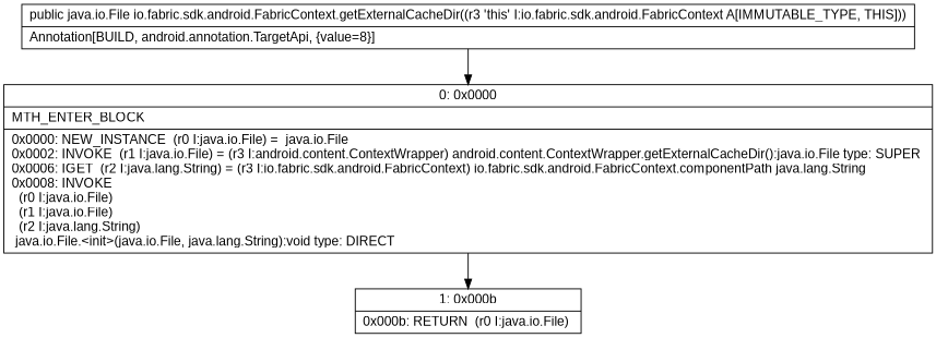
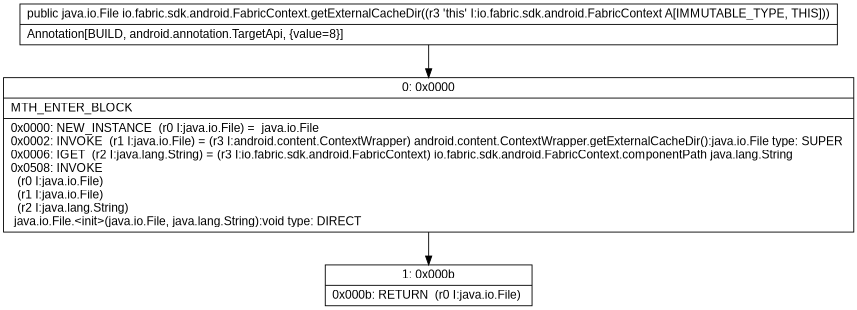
  digraph {
    fontname="Liberation Sans"
    node [shape=record fontname="Liberation Sans"]
    edge [fontname="Liberation Sans"]
-   n1 [label="{0\:\ 0x0000|MTH_ENTER_BLOCK\l|0x0000: NEW_INSTANCE  (r0 I:java.io.File) =  java.io.File \l0x0002: INVOKE  (r1 I:java.io.File) = (r3 I:android.content.ContextWrapper) android.content.ContextWrapper.getExternalCacheDir():java.io.File type: SUPER \l0x0006: IGET  (r2 I:java.lang.String) = (r3 I:io.fabric.sdk.android.FabricContext) io.fabric.sdk.android.FabricContext.componentPath java.lang.String \l0x0008: INVOKE  \l  (r0 I:java.io.File)\l  (r1 I:java.io.File)\l  (r2 I:java.lang.String)\l java.io.File.\<init\>(java.io.File, java.lang.String):void type: DIRECT \l}"]
+   n1 [label="{0\:\ 0x0000|MTH_ENTER_BLOCK\l|0x0000: NEW_INSTANCE  (r0 I:java.io.File) =  java.io.File \l0x0002: INVOKE  (r1 I:java.io.File) = (r3 I:android.content.ContextWrapper) android.content.ContextWrapper.getExternalCacheDir():java.io.File type: SUPER \l0x0006: IGET  (r2 I:java.lang.String) = (r3 I:io.fabric.sdk.android.FabricContext) io.fabric.sdk.android.FabricContext.componentPath java.lang.String \l0x0508: INVOKE  \l  (r0 I:java.io.File)\l  (r1 I:java.io.File)\l  (r2 I:java.lang.String)\l java.io.File.\<init\>(java.io.File, java.lang.String):void type: DIRECT \l}"]
    n2 [label="{1\:\ 0x000b|0x000b: RETURN  (r0 I:java.io.File) \l}"]
    n3 [label="{public java.io.File io.fabric.sdk.android.FabricContext.getExternalCacheDir((r3 'this' I:io.fabric.sdk.android.FabricContext A[IMMUTABLE_TYPE, THIS]))  | Annotation[BUILD, android.annotation.TargetApi, \{value=8\}]\l}"]
    n1 -> n2
    n3 -> n1
  }
